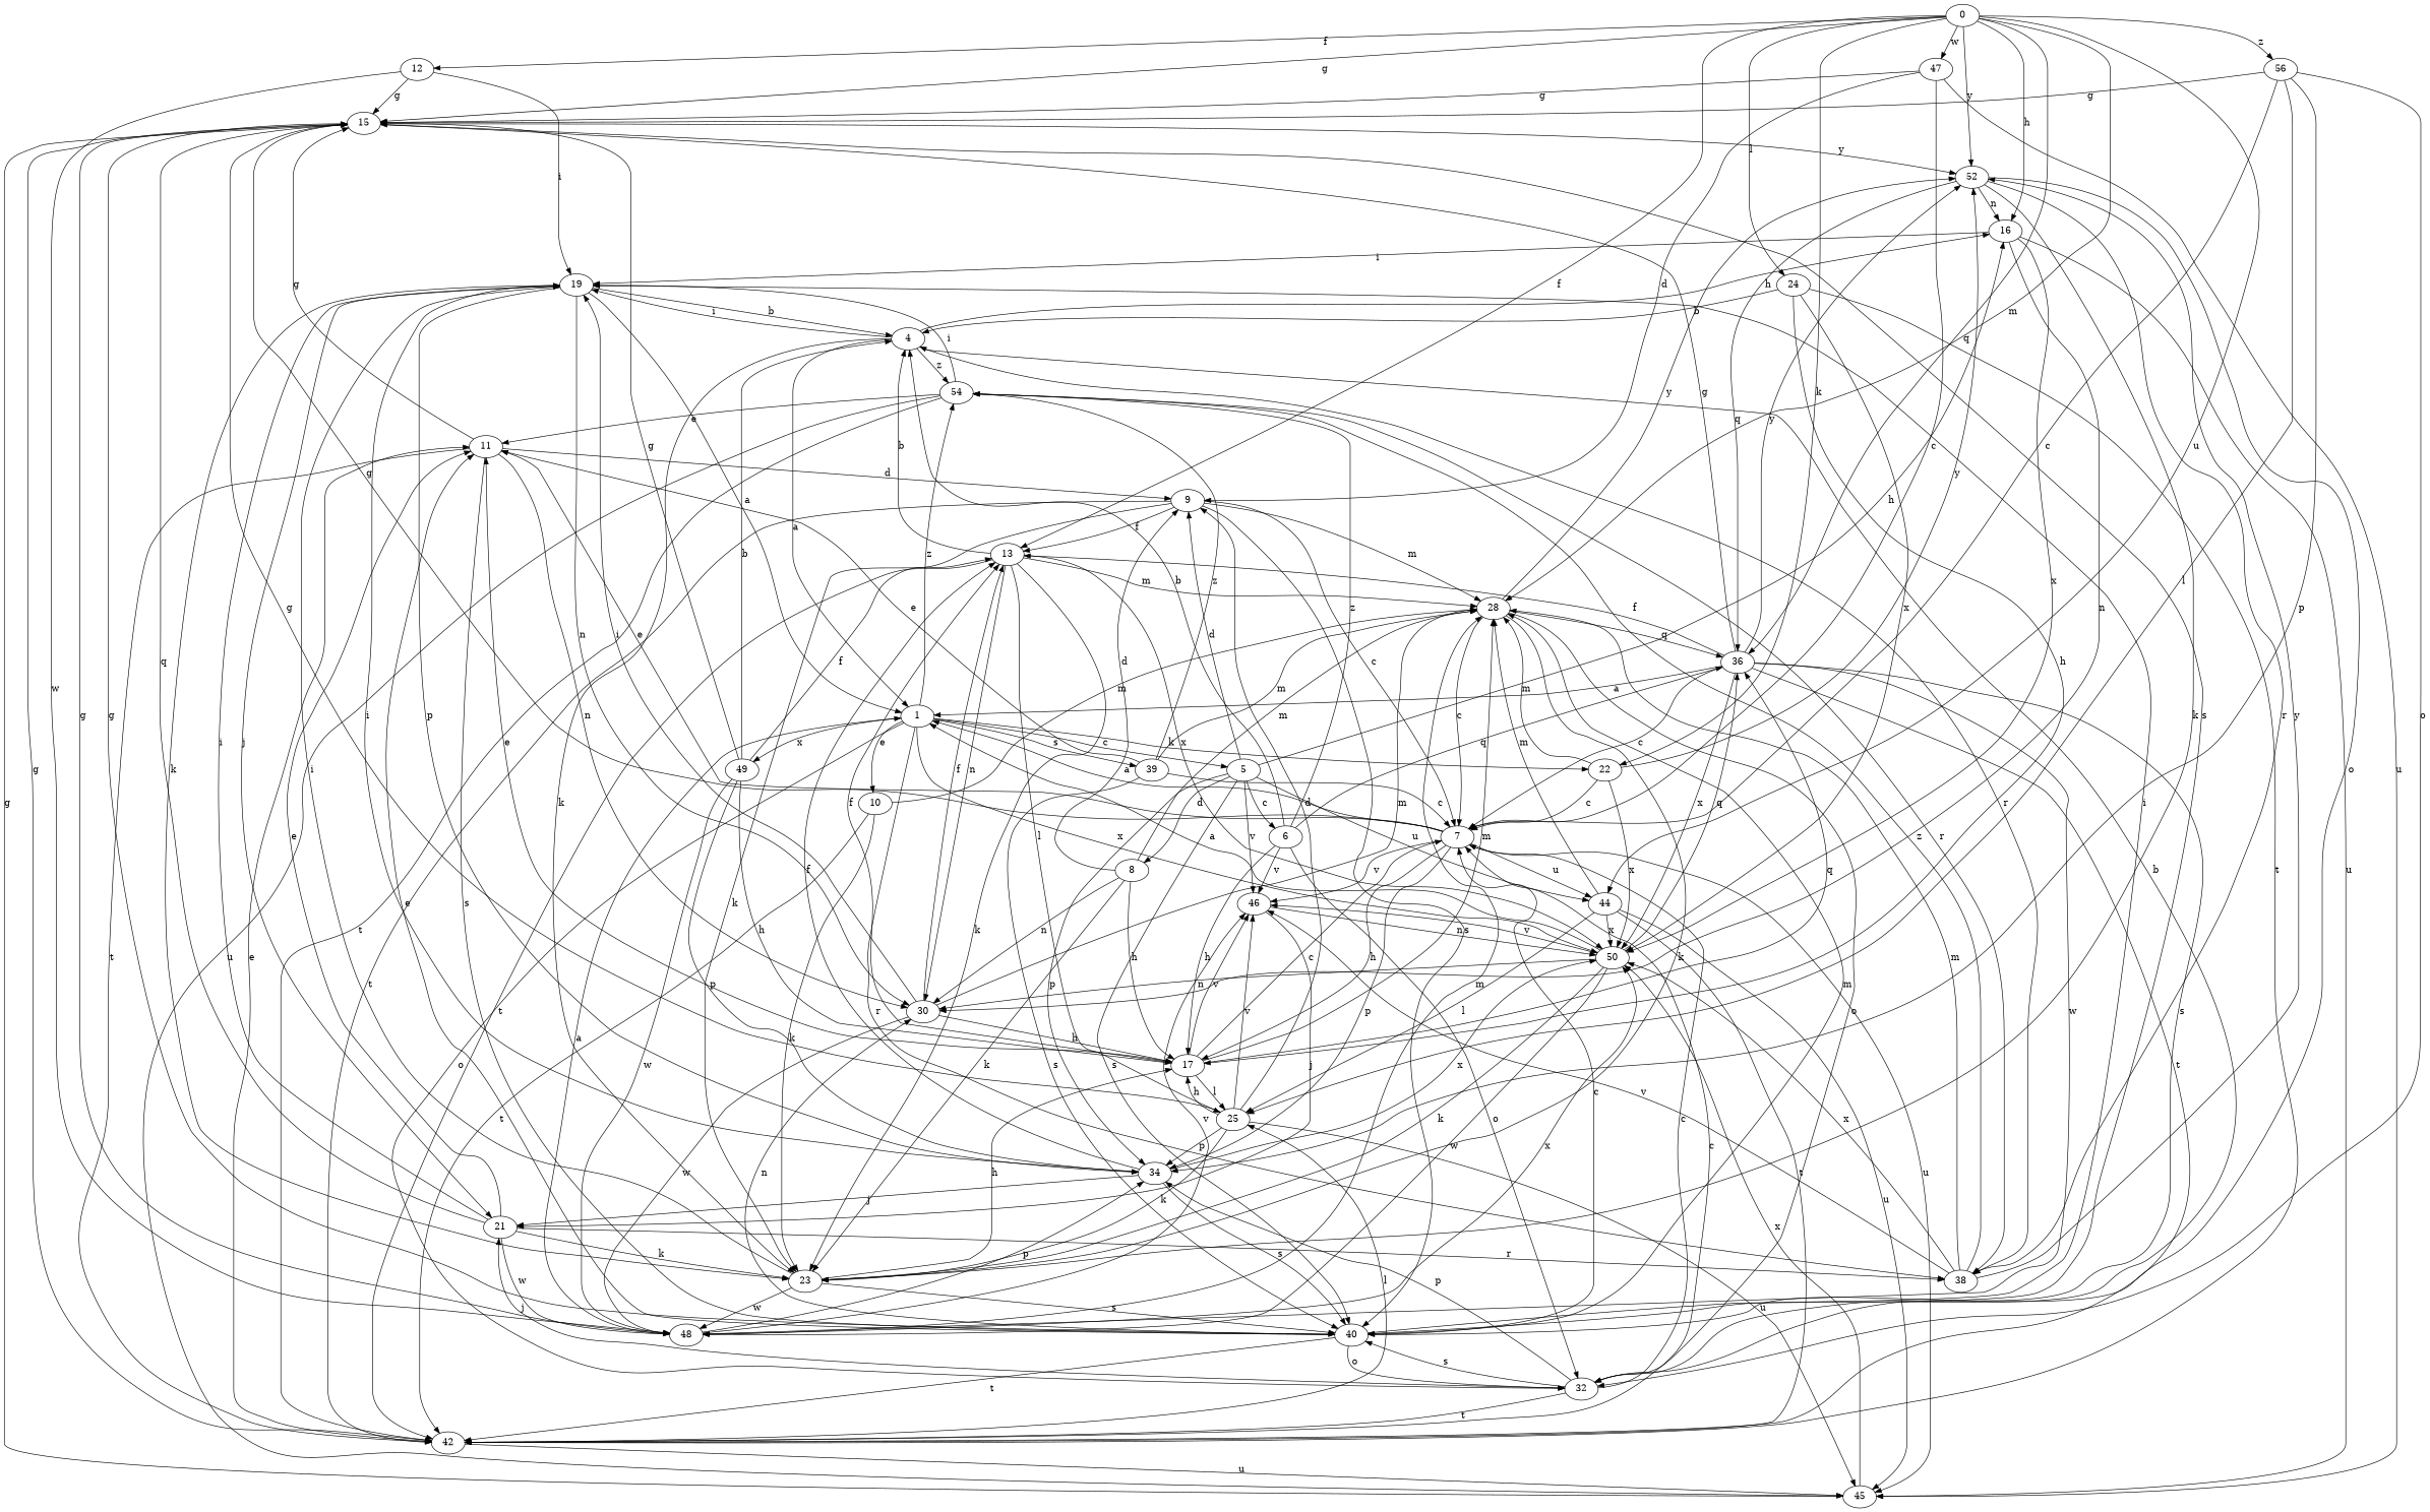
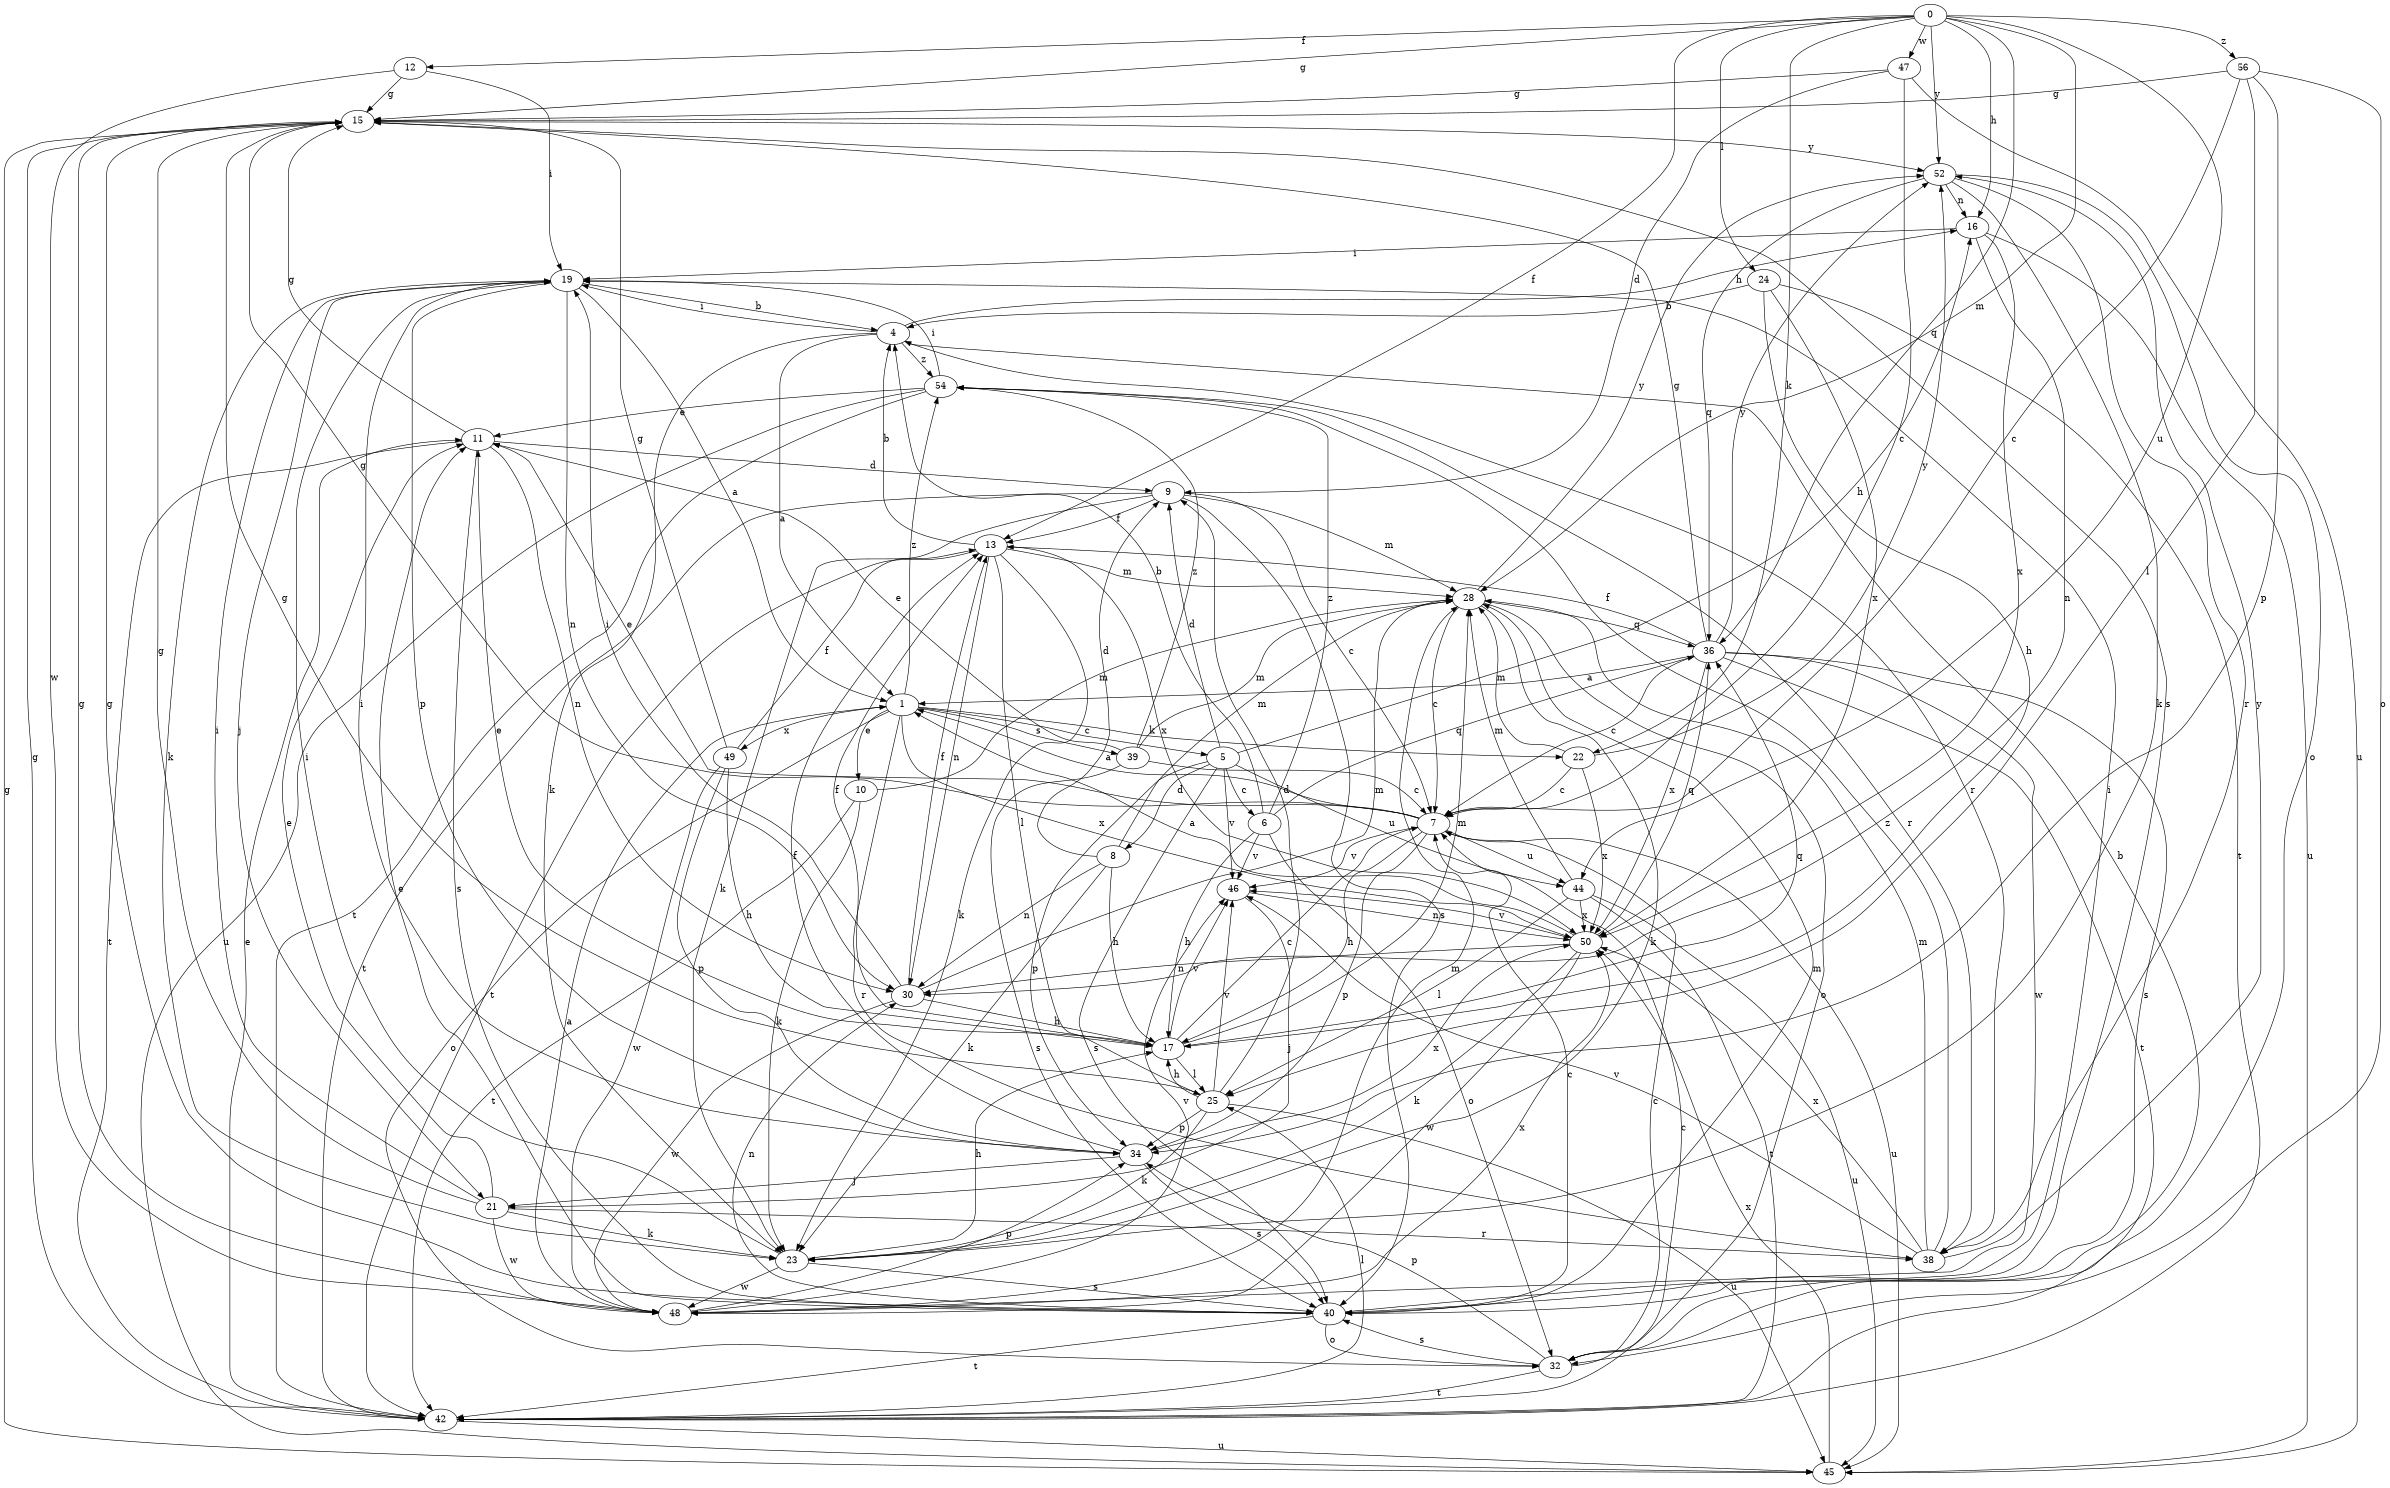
  strict digraph {
    0
    12
    13
    15
    16
    22
    24
    28
    36
    44
    47
    52
    n13 [label=56]
    19
    48
    50
    4
    23
    30
    42
    25
    40
    45
    7
    17
    32
    1
    9
    38
    34
    5
    10
    39
    49
    54
    6
    8
    46
    21
    11
    0 -> 12 [label=f]
    0 -> 13 [label=f]
    0 -> 15 [label=g]
    0 -> 16 [label=h]
    0 -> 22 [label=k]
    0 -> 24 [label=l]
    0 -> 28 [label=m]
    0 -> 36 [label=q]
    0 -> 44 [label=u]
    0 -> 47 [label=w]
    0 -> 52 [label=y]
    0 -> n13 [label=z]
    12 -> 15 [label=g]
    12 -> 19 [label=i]
    12 -> 48 [label=w]
    13 -> 28 [label=m]
    13 -> 50 [label=x]
    13 -> 4 [label=b]
    13 -> 23 [label=k]
    13 -> 30 [label=n]
    13 -> 42 [label=t]
    13 -> 25 [label=l]
    15 -> 52 [label=y]
    15 -> 40 [label=s]
    16 -> 19 [label=i]
    16 -> 50 [label=x]
    16 -> 30 [label=n]
    16 -> 45 [label=u]
    22 -> 28 [label=m]
    22 -> 52 [label=y]
    22 -> 50 [label=x]
    22 -> 7 [label=c]
    24 -> 50 [label=x]
    24 -> 4 [label=b]
    24 -> 42 [label=t]
    24 -> 17 [label=h]
    28 -> 36 [label=q]
    28 -> 52 [label=y]
    28 -> 23 [label=k]
    28 -> 7 [label=c]
    28 -> 32 [label=o]
    36 -> 13 [label=f]
    36 -> 15 [label=g]
    36 -> 52 [label=y]
    36 -> 48 [label=w]
    36 -> 50 [label=x]
    36 -> 42 [label=t]
    36 -> 40 [label=s]
    36 -> 7 [label=c]
    36 -> 1 [label=a]
    44 -> 28 [label=m]
    44 -> 50 [label=x]
    44 -> 42 [label=t]
    44 -> 25 [label=l]
    44 -> 45 [label=u]
    47 -> 15 [label=g]
    47 -> 45 [label=u]
    47 -> 7 [label=c]
    47 -> 9 [label=d]
    52 -> 16 [label=n]
    52 -> 36 [label=q]
    52 -> 23 [label=k]
    52 -> 32 [label=o]
    52 -> 38 [label=r]
    n13 -> 15 [label=g]
    n13 -> 25 [label=l]
    n13 -> 7 [label=c]
    n13 -> 32 [label=o]
    n13 -> 34 [label=p]
    19 -> 4 [label=b]
    19 -> 23 [label=k]
    19 -> 30 [label=n]
    19 -> 1 [label=a]
    19 -> 34 [label=p]
    19 -> 21 [label=j]
    48 -> 15 [label=g]
    48 -> 28 [label=m]
    48 -> 50 [label=x]
    48 -> 1 [label=a]
    48 -> 34 [label=p]
    48 -> 46 [label=v]
    50 -> 36 [label=q]
    50 -> 48 [label=w]
    50 -> 23 [label=k]
    50 -> 30 [label=n]
    50 -> 1 [label=a]
    50 -> 46 [label=v]
    4 -> 16 [label=h]
    4 -> 19 [label=i]
    4 -> 23 [label=k]
    4 -> 1 [label=a]
    4 -> 38 [label=r]
    4 -> 54 [label=z]
    23 -> 19 [label=i]
    23 -> 48 [label=w]
    23 -> 40 [label=s]
    23 -> 17 [label=h]
    30 -> 13 [label=f]
    30 -> 28 [label=m]
    30 -> 19 [label=i]
    30 -> 48 [label=w]
    30 -> 17 [label=h]
    42 -> 15 [label=g]
    42 -> 25 [label=l]
    42 -> 45 [label=u]
    42 -> 7 [label=c]
    42 -> 11 [label=e]
    25 -> 15 [label=g]
    25 -> 23 [label=k]
    25 -> 45 [label=u]
    25 -> 17 [label=h]
    25 -> 9 [label=d]
    25 -> 34 [label=p]
    25 -> 46 [label=v]
    40 -> 15 [label=g]
    40 -> 28 [label=m]
    40 -> 19 [label=i]
    40 -> 30 [label=n]
    40 -> 42 [label=t]
    40 -> 7 [label=c]
    40 -> 32 [label=o]
    40 -> 11 [label=e]
    45 -> 15 [label=g]
    45 -> 50 [label=x]
    7 -> 15 [label=g]
    7 -> 44 [label=u]
    7 -> 45 [label=u]
    7 -> 17 [label=h]
    7 -> 1 [label=a]
    7 -> 34 [label=p]
    7 -> 46 [label=v]
    7 -> 11 [label=e]
    17 -> 13 [label=f]
    17 -> 28 [label=m]
    17 -> 36 [label=q]
    17 -> 25 [label=l]
    17 -> 7 [label=c]
    17 -> 46 [label=v]
    17 -> 11 [label=e]
    32 -> 4 [label=b]
    32 -> 42 [label=t]
    32 -> 40 [label=s]
    32 -> 7 [label=c]
    32 -> 34 [label=p]
-   32 -> 21 [label=j]
    1 -> 22 [label=k]
    1 -> 50 [label=x]
    1 -> 32 [label=o]
    1 -> 38 [label=r]
    1 -> 5 [label=c]
    1 -> 10 [label=e]
    1 -> 39 [label=s]
    1 -> 49 [label=x]
    1 -> 54 [label=z]
    9 -> 13 [label=f]
    9 -> 28 [label=m]
    9 -> 23 [label=k]
    9 -> 42 [label=t]
    9 -> 40 [label=s]
    9 -> 7 [label=c]
    38 -> 28 [label=m]
    38 -> 52 [label=y]
    38 -> 50 [label=x]
    38 -> 54 [label=z]
    38 -> 46 [label=v]
    34 -> 13 [label=f]
    34 -> 19 [label=i]
    34 -> 50 [label=x]
    34 -> 40 [label=s]
    34 -> 21 [label=j]
    5 -> 16 [label=h]
    5 -> 44 [label=u]
    5 -> 40 [label=s]
    5 -> 9 [label=d]
    5 -> 34 [label=p]
    5 -> 6 [label=c]
    5 -> 8 [label=d]
    5 -> 46 [label=v]
    10 -> 28 [label=m]
    10 -> 23 [label=k]
    10 -> 42 [label=t]
    39 -> 28 [label=m]
    39 -> 40 [label=s]
    39 -> 7 [label=c]
    39 -> 54 [label=z]
    39 -> 11 [label=e]
    49 -> 13 [label=f]
    49 -> 15 [label=g]
    49 -> 48 [label=w]
-   49 -> 4 [label=b]
    49 -> 17 [label=h]
    49 -> 34 [label=p]
    54 -> 19 [label=i]
    54 -> 42 [label=t]
    54 -> 45 [label=u]
    54 -> 38 [label=r]
    54 -> 11 [label=e]
    6 -> 36 [label=q]
    6 -> 4 [label=b]
    6 -> 17 [label=h]
    6 -> 32 [label=o]
    6 -> 54 [label=z]
    6 -> 46 [label=v]
    8 -> 28 [label=m]
    8 -> 23 [label=k]
    8 -> 30 [label=n]
    8 -> 17 [label=h]
    8 -> 9 [label=d]
    46 -> 50 [label=n]
    46 -> 21 [label=j]
-   21 -> 15 [label=q]
+   21 -> 15 [label=g]
    21 -> 19 [label=i]
    21 -> 48 [label=w]
    21 -> 23 [label=k]
    21 -> 38 [label=r]
    21 -> 11 [label=e]
    11 -> 15 [label=g]
    11 -> 30 [label=n]
    11 -> 42 [label=t]
    11 -> 40 [label=s]
    11 -> 9 [label=d]
  }
